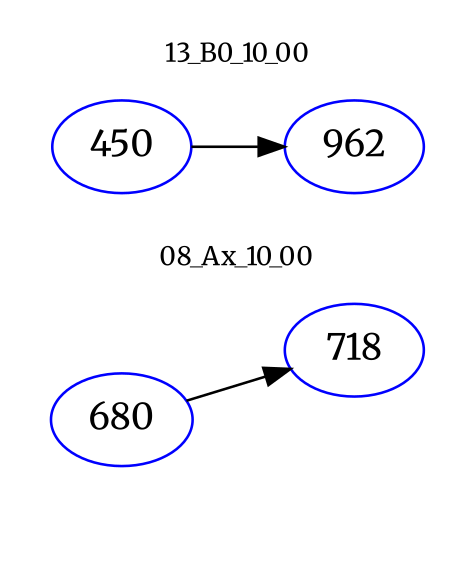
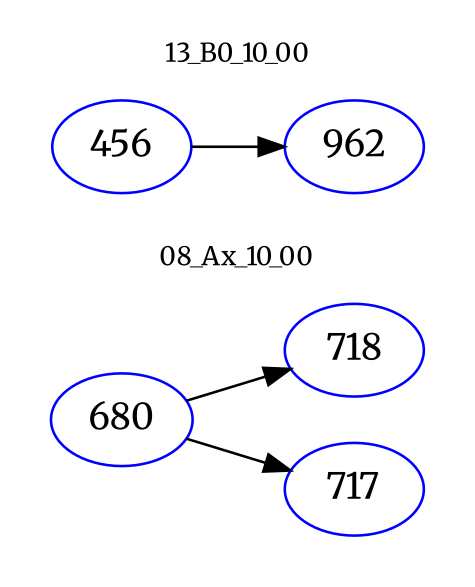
  digraph {
    fontname=Merriweather
    rankdir=LR
    node [color=blue fontname=Merriweather]
    edge [color=black fontname=Merriweather]
    n1 [label=680]
+   n2 [label=717]
    n3 [label=718]
-   n4 [label=450]
+   n4 [label=456]
    n5 [label=962]
    subgraph cluster_1 {
      color=white
      fontsize=10
      label="08_Ax_10_00"
      n1
+     n2
      n3
    }
    subgraph cluster_2 {
      color=white
      fontsize=10
      label="13_B0_10_00"
      n4
      n5
    }
+   n1 -> n2
    n1 -> n3
    n4 -> n5
  }
